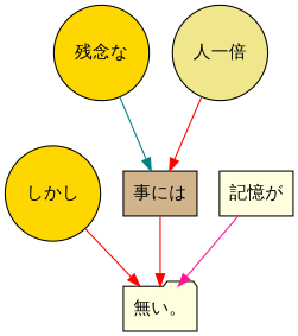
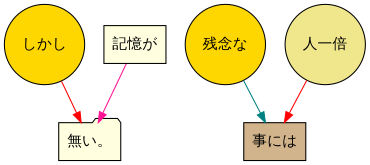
  digraph {
    node [fillcolor=gold shape=circle style=filled]
    edge [color=red]
    n1 [label="しかし"]
    n2 [fillcolor=lightyellow label="無い。" shape=folder]
    n3 [label="残念な"]
    n4 [fillcolor=tan label="事には" shape=box]
    n5 [fillcolor=lightyellow label="記憶が" shape=box]
    n6 [fillcolor=khaki label="人一倍"]
    n1 -> n2
    n3 -> n4 [color=teal]
-   n4 -> n2
    n5 -> n2 [color=deeppink]
    n6 -> n4
  }
